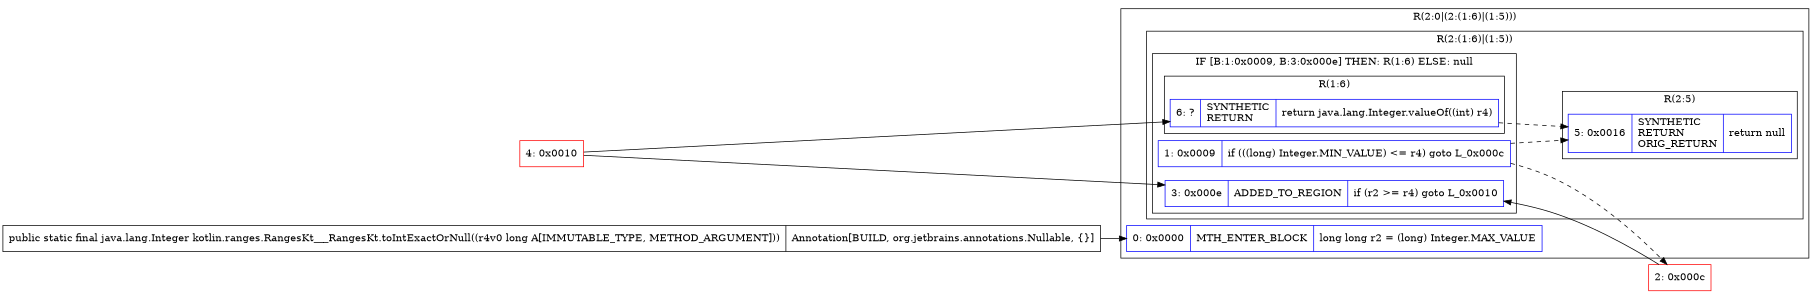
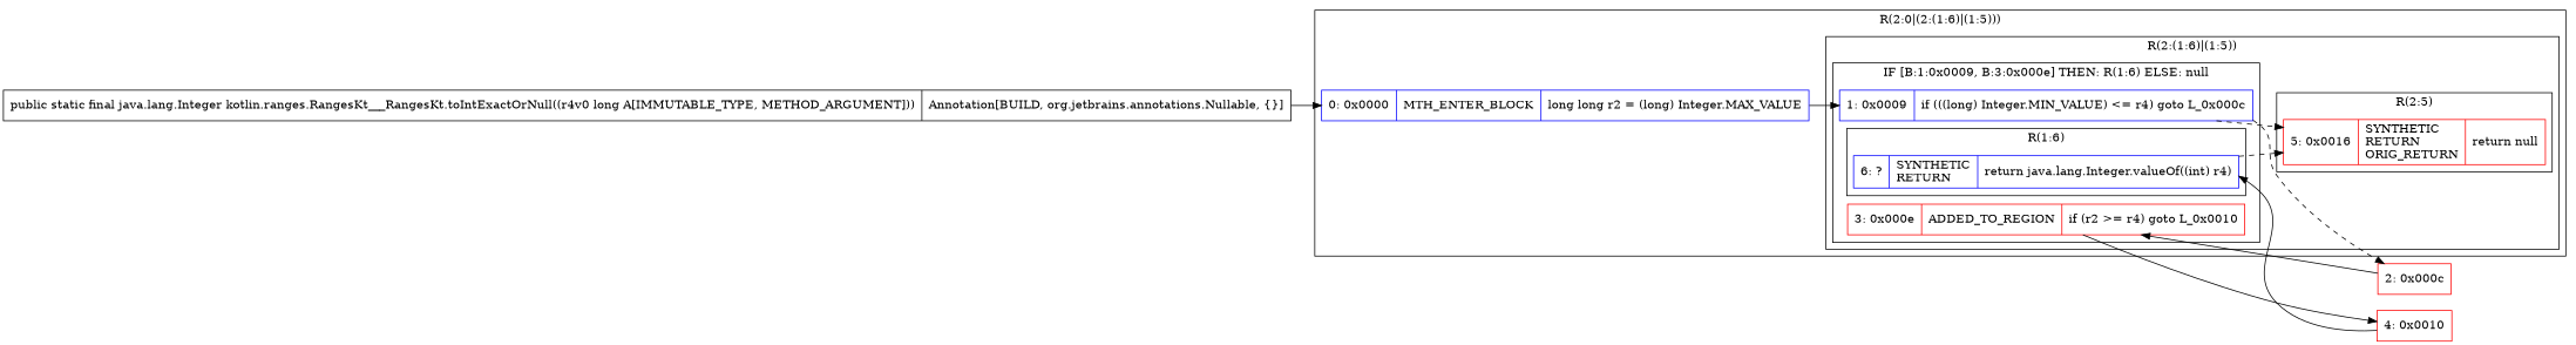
  digraph {
    rankdir=LR
    node [color=blue shape=record]
    n1 [label="{6\:\ ?|SYNTHETIC\lRETURN\l|return java.lang.Integer.valueOf((int) r4)\l}"]
    n2 [label="{1\:\ 0x0009|if (((long) Integer.MIN_VALUE) \<= r4) goto L_0x000c\l}"]
-   n3 [label="{3\:\ 0x000e|ADDED_TO_REGION\l|if (r2 \>= r4) goto L_0x0010\l}"]
-   n4 [label="{5\:\ 0x0016|SYNTHETIC\lRETURN\lORIG_RETURN\l|return null\l}"]
+   n3 [color=red label="{3\:\ 0x000e|ADDED_TO_REGION\l|if (r2 \>= r4) goto L_0x0010\l}"]
+   n4 [color=red label="{5\:\ 0x0016|SYNTHETIC\lRETURN\lORIG_RETURN\l|return null\l}"]
    n5 [label="{0\:\ 0x0000|MTH_ENTER_BLOCK\l|long long r2 = (long) Integer.MAX_VALUE\l}"]
    n6 [color=red label="{2\:\ 0x000c}"]
    n7 [color=red label="{4\:\ 0x0010}"]
    n8 [label="{public static final java.lang.Integer kotlin.ranges.RangesKt___RangesKt.toIntExactOrNull((r4v0 long A[IMMUTABLE_TYPE, METHOD_ARGUMENT]))  | Annotation[BUILD, org.jetbrains.annotations.Nullable, \{\}]\l}" color=""]
    subgraph cluster_1 {
      label="R(2:0|(2:(1:6)|(1:5)))"
      n5
      subgraph cluster_2 {
        label="R(2:(1:6)|(1:5))"
        subgraph cluster_3 {
          label="IF [B:1:0x0009, B:3:0x000e] THEN: R(1:6) ELSE: null"
          n2
          n3
          subgraph cluster_4 {
            label="R(1:6)"
            n1
          }
        }
        subgraph cluster_5 {
          label="R(2:5)"
          n4
        }
      }
    }
    n1 -> n4 [style=dashed]
    n2 -> n4 [style=dashed]
    n2 -> n6 [style=dashed]
-   n7 -> n3
+   n3 -> n7
+   n5 -> n2
    n6 -> n3
    n7 -> n1
    n8 -> n5
  }
